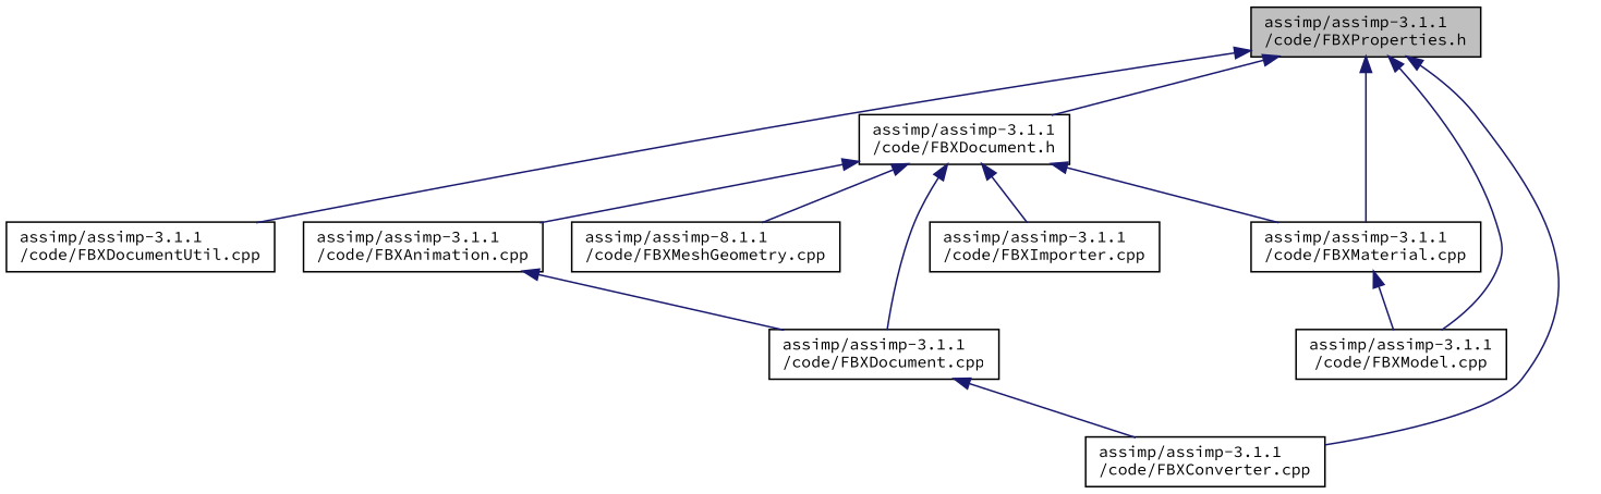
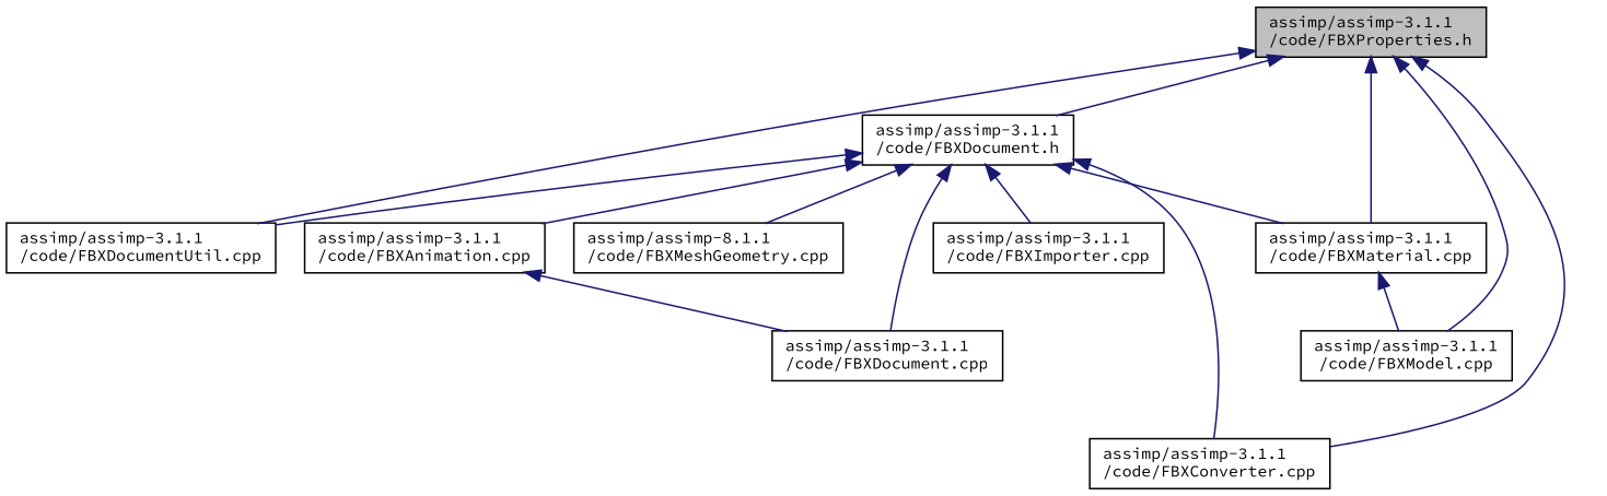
  digraph {
    fontname="Source Code Pro"
    node [color=black fillcolor=white fontname="Source Code Pro" fontsize=10 shape=record style=filled]
    edge [color=midnightblue dir=back fontname="Source Code Pro" fontsize=10 labelfontname=Helvetica labelfontsize=10 style=solid]
    n1 [fillcolor=grey75 fontcolor=black height=0.2 label="assimp/assimp-3.1.1\l/code/FBXProperties.h" width=0.4]
    n2 [height=0.2 label="assimp/assimp-3.1.1\l/code/FBXDocument.h" width=0.4]
    n3 [height=0.2 label="assimp/assimp-3.1.1\l/code/FBXConverter.cpp" width=0.4]
    n4 [height=0.2 label="assimp/assimp-3.1.1\l/code/FBXDocumentUtil.cpp" width=0.4]
    n5 [height=0.2 label="assimp/assimp-3.1.1\l/code/FBXMaterial.cpp" width=0.4]
    n6 [height=0.2 label="assimp/assimp-3.1.1\l/code/FBXModel.cpp" width=0.4]
    n7 [height=0.2 label="assimp/assimp-3.1.1\l/code/FBXDocument.cpp" width=0.4]
    n8 [height=0.2 label="assimp/assimp-3.1.1\l/code/FBXAnimation.cpp" width=0.4]
    n9 [height=0.2 label="assimp/assimp-3.1.1\l/code/FBXImporter.cpp" width=0.4]
    n10 [height=0.2 label="assimp/assimp-8.1.1\l/code/FBXMeshGeometry.cpp" width=0.4]
    n1 -> n2
    n1 -> n3
    n1 -> n4
    n1 -> n5
    n1 -> n6
-   n7 -> n3
+   n2 -> n3
+   n2 -> n4
    n2 -> n5
    n2 -> n7
    n2 -> n8
    n2 -> n9
    n2 -> n10
    n5 -> n6
    n8 -> n7
  }
